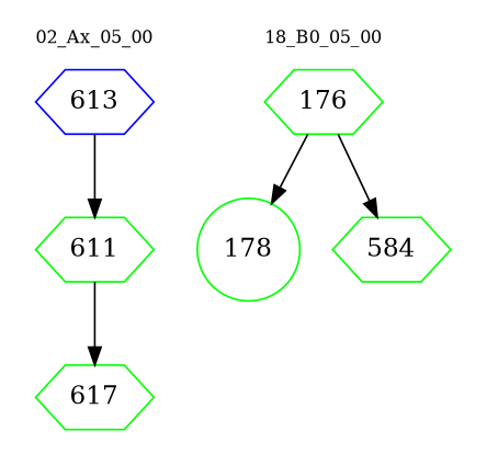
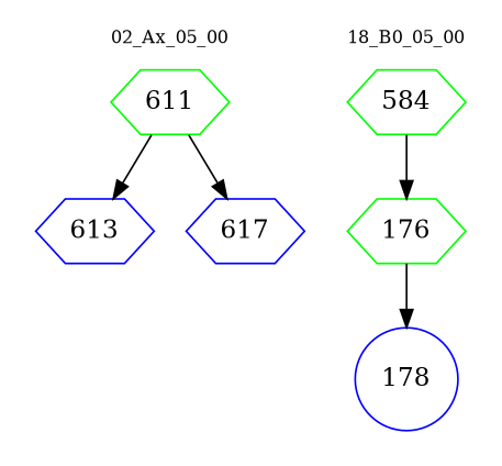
  digraph {
    node [color=green shape=hexagon]
    edge [color=black]
    n1 [label=611]
    n2 [color=blue label=613]
-   n3 [label=617]
+   n3 [color=blue label=617]
    n4 [label=176]
-   n5 [label=178 shape=circle]
+   n5 [color=blue label=178 shape=circle]
    n6 [label=584]
    subgraph cluster_1 {
      color=white
      fontsize=10
      label="02_Ax_05_00"
      n1
      n2
      n3
    }
    subgraph cluster_2 {
      color=white
      fontsize=10
      label="18_B0_05_00"
      n4
      n5
      n6
    }
-   n2 -> n1
+   n1 -> n2
    n1 -> n3
    n4 -> n5
-   n4 -> n6
+   n6 -> n4
  }
